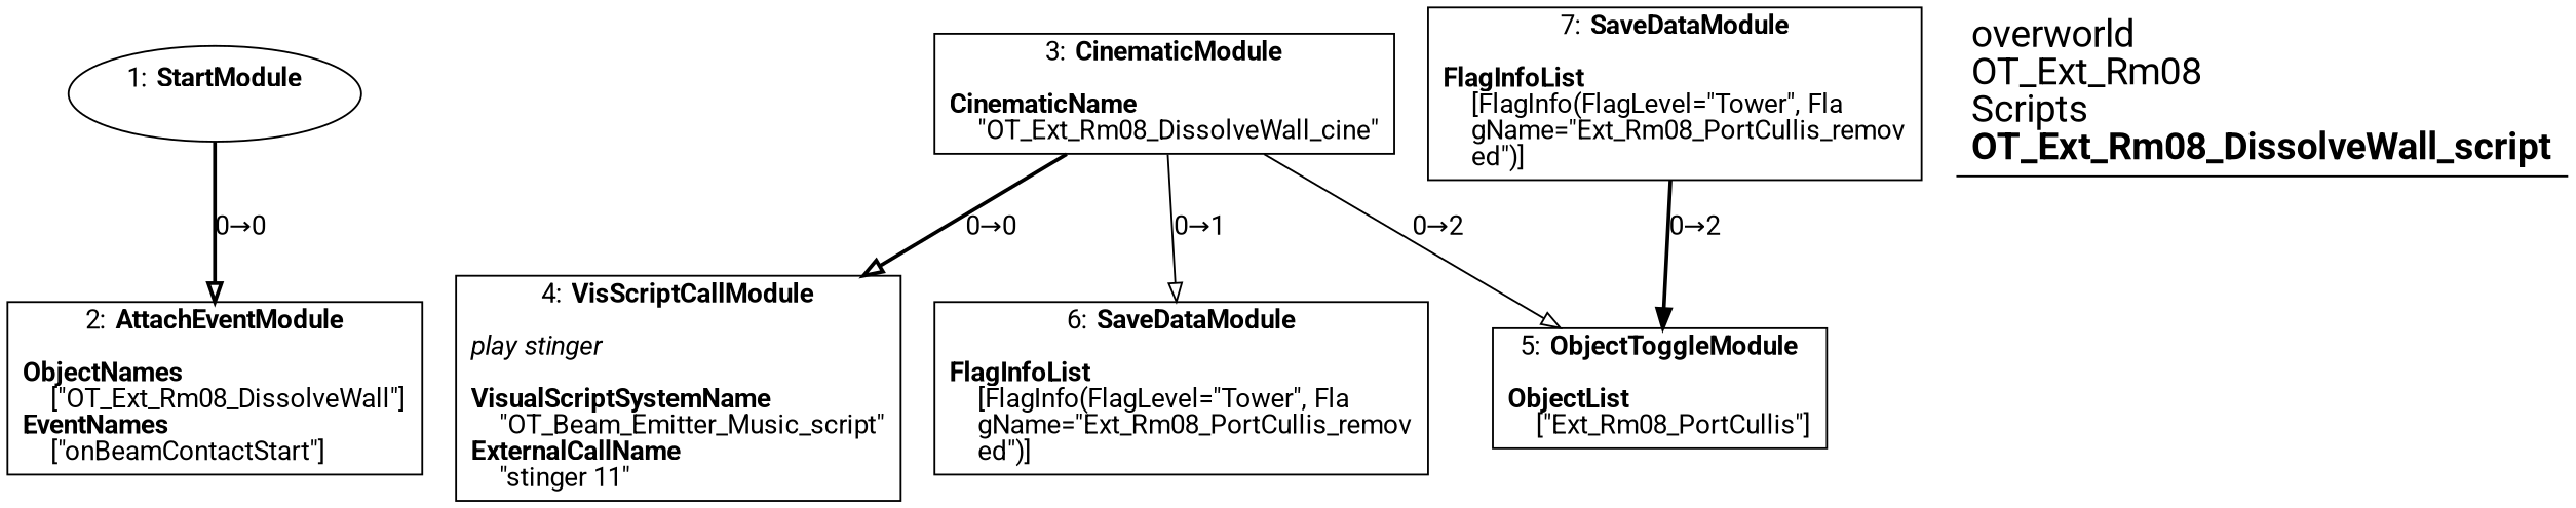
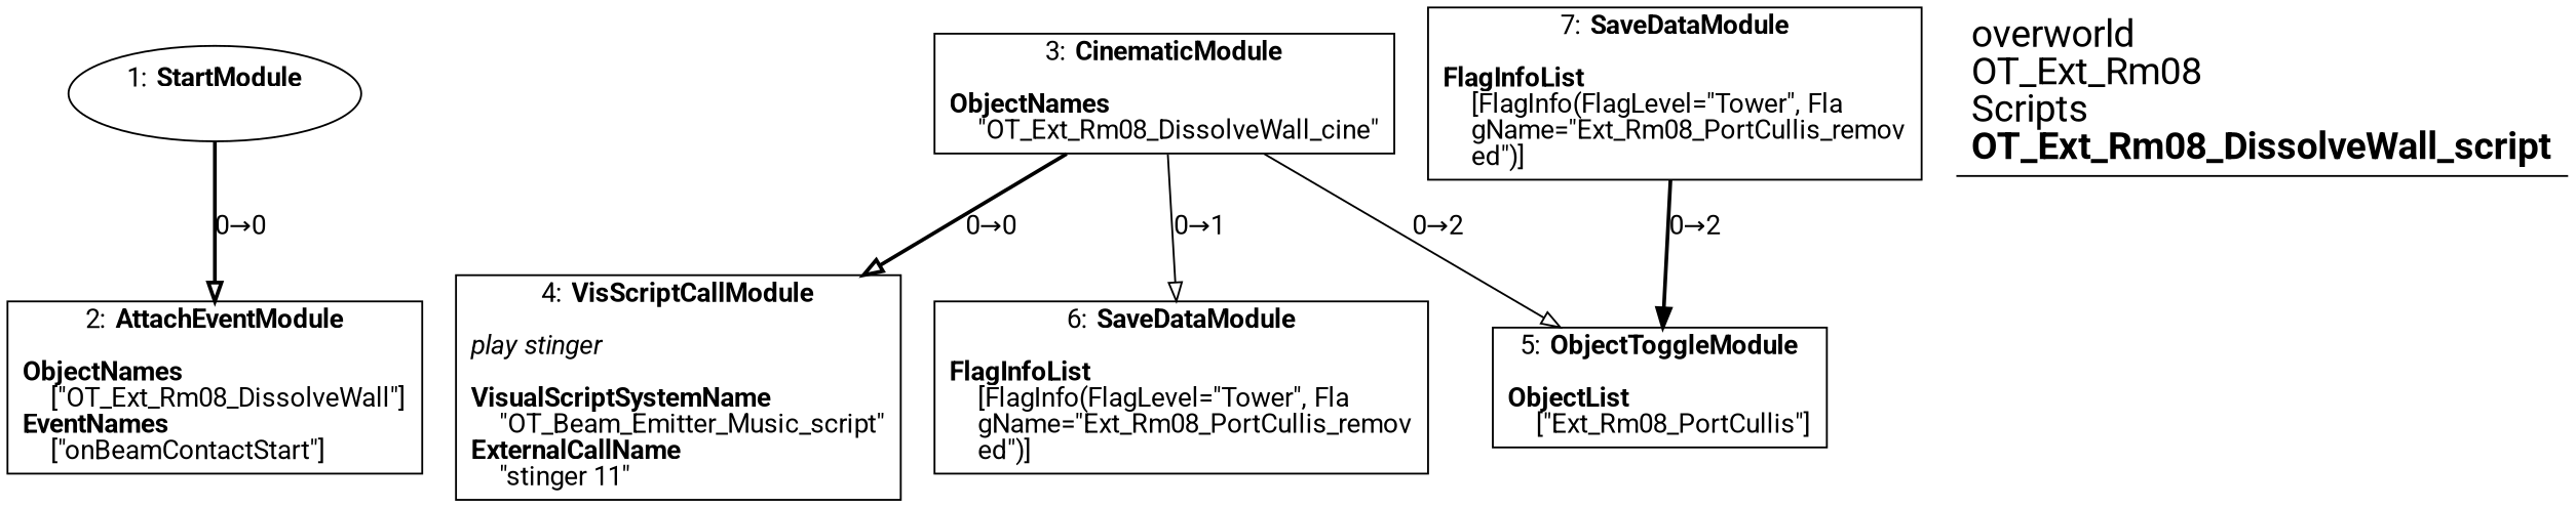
  digraph {
    fontname=Roboto
    splines=spline
    node [fontname=Roboto shape=box]
    edge [arrowhead=onormal fontname=Roboto style=bold]
    n1 [label=<1: <b>StartModule</b><br/><br/>> shape=oval]
    n2 [label=<2: <b>AttachEventModule</b><br/><br/><b>ObjectNames</b><br align="left"/>    [&quot;OT_Ext_Rm08_DissolveWall&quot;]<br align="left"/><b>EventNames</b><br align="left"/>    [&quot;onBeamContactStart&quot;]<br align="left"/>>]
-   n3 [label=<3: <b>CinematicModule</b><br/><br/><b>CinematicName</b><br align="left"/>    &quot;OT_Ext_Rm08_DissolveWall_cine&quot;<br align="left"/>>]
+   n3 [label=<3: <b>CinematicModule</b><br/><br/><b>ObjectNames</b><br align="left"/>    &quot;OT_Ext_Rm08_DissolveWall_cine&quot;<br align="left"/>>]
    n4 [label=<4: <b>VisScriptCallModule</b><br/><br/><i>play stinger<br align="left"/></i><br align="left"/><b>VisualScriptSystemName</b><br align="left"/>    &quot;OT_Beam_Emitter_Music_script&quot;<br align="left"/><b>ExternalCallName</b><br align="left"/>    &quot;stinger 11&quot;<br align="left"/>>]
    n5 [label=<6: <b>SaveDataModule</b><br/><br/><b>FlagInfoList</b><br align="left"/>    [FlagInfo(FlagLevel=&quot;Tower&quot;, Fla<br align="left"/>    gName=&quot;Ext_Rm08_PortCullis_remov<br align="left"/>    ed&quot;)]<br align="left"/>>]
    n6 [label=<5: <b>ObjectToggleModule</b><br/><br/><b>ObjectList</b><br align="left"/>    [&quot;Ext_Rm08_PortCullis&quot;]<br align="left"/>>]
    n7 [label=<7: <b>SaveDataModule</b><br/><br/><b>FlagInfoList</b><br align="left"/>    [FlagInfo(FlagLevel=&quot;Tower&quot;, Fla<br align="left"/>    gName=&quot;Ext_Rm08_PortCullis_remov<br align="left"/>    ed&quot;)]<br align="left"/>>]
    n8 [label=<<font point-size="20">overworld<br align="left"/>OT_Ext_Rm08<br align="left"/>Scripts<br align="left"/><b>OT_Ext_Rm08_DissolveWall_script</b><br align="left"/></font>> shape=underline]
    n1 -> n2 [label="0→0"]
    n3 -> n4 [label="0→0"]
    n3 -> n5 [label="0→1" style=solid]
    n3 -> n6 [label="0→2" style=solid]
    n7 -> n6 [arrowhead=normal label="0→2"]
  }
